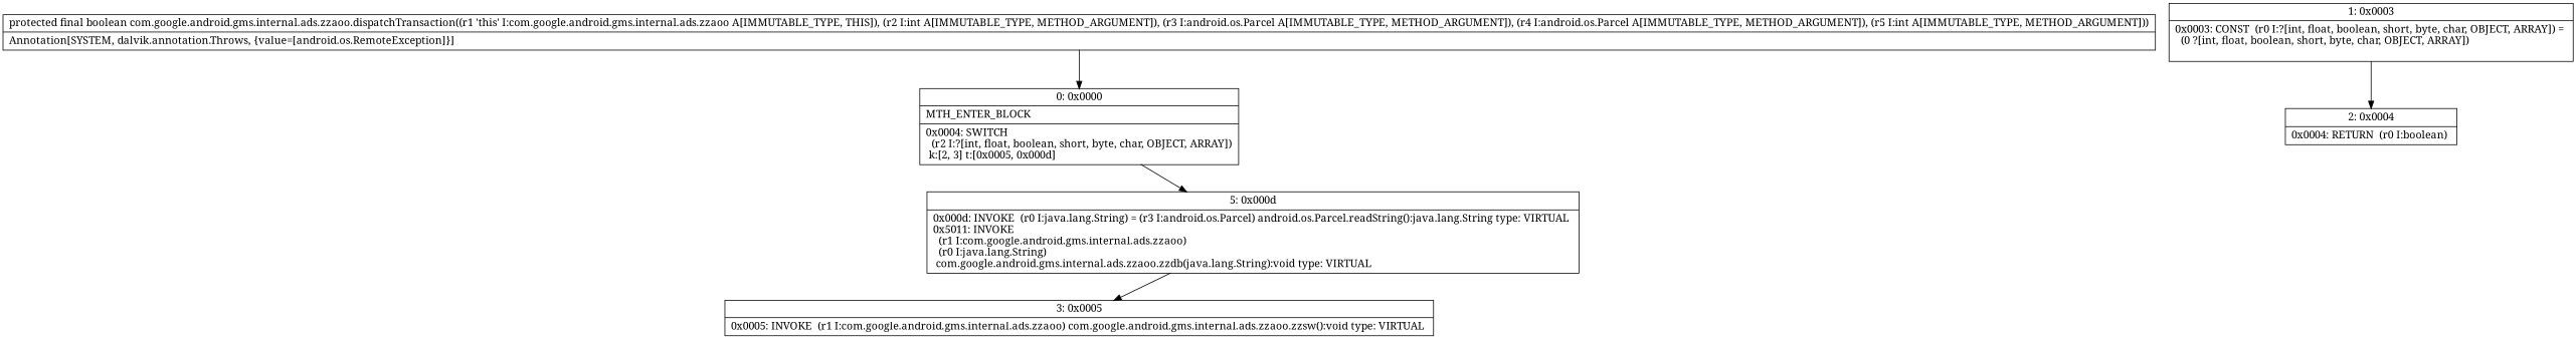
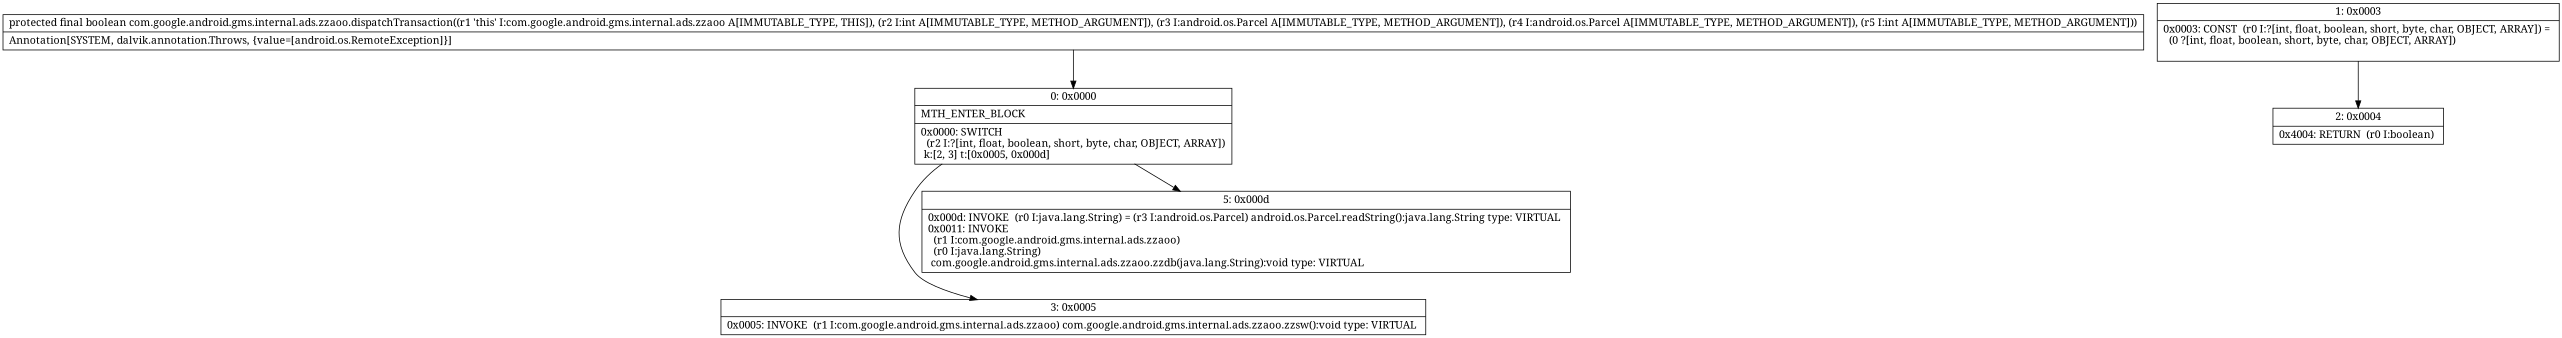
  digraph {
    fontname="Noto Serif"
    node [fontname="Noto Serif" shape=record]
    edge [fontname="Noto Serif"]
-   n1 [label="{0\:\ 0x0000|MTH_ENTER_BLOCK\l|0x0004: SWITCH  \l  (r2 I:?[int, float, boolean, short, byte, char, OBJECT, ARRAY])\l k:[2, 3] t:[0x0005, 0x000d] \l}"]
+   n1 [label="{0\:\ 0x0000|MTH_ENTER_BLOCK\l|0x0000: SWITCH  \l  (r2 I:?[int, float, boolean, short, byte, char, OBJECT, ARRAY])\l k:[2, 3] t:[0x0005, 0x000d] \l}"]
    n2 [label="{3\:\ 0x0005|0x0005: INVOKE  (r1 I:com.google.android.gms.internal.ads.zzaoo) com.google.android.gms.internal.ads.zzaoo.zzsw():void type: VIRTUAL \l}"]
-   n3 [label="{5\:\ 0x000d|0x000d: INVOKE  (r0 I:java.lang.String) = (r3 I:android.os.Parcel) android.os.Parcel.readString():java.lang.String type: VIRTUAL \l0x5011: INVOKE  \l  (r1 I:com.google.android.gms.internal.ads.zzaoo)\l  (r0 I:java.lang.String)\l com.google.android.gms.internal.ads.zzaoo.zzdb(java.lang.String):void type: VIRTUAL \l}"]
+   n3 [label="{5\:\ 0x000d|0x000d: INVOKE  (r0 I:java.lang.String) = (r3 I:android.os.Parcel) android.os.Parcel.readString():java.lang.String type: VIRTUAL \l0x0011: INVOKE  \l  (r1 I:com.google.android.gms.internal.ads.zzaoo)\l  (r0 I:java.lang.String)\l com.google.android.gms.internal.ads.zzaoo.zzdb(java.lang.String):void type: VIRTUAL \l}"]
    n4 [label="{1\:\ 0x0003|0x0003: CONST  (r0 I:?[int, float, boolean, short, byte, char, OBJECT, ARRAY]) = \l  (0 ?[int, float, boolean, short, byte, char, OBJECT, ARRAY])\l \l}"]
-   n5 [label="{2\:\ 0x0004|0x0004: RETURN  (r0 I:boolean) \l}"]
+   n5 [label="{2\:\ 0x0004|0x4004: RETURN  (r0 I:boolean) \l}"]
    n6 [label="{protected final boolean com.google.android.gms.internal.ads.zzaoo.dispatchTransaction((r1 'this' I:com.google.android.gms.internal.ads.zzaoo A[IMMUTABLE_TYPE, THIS]), (r2 I:int A[IMMUTABLE_TYPE, METHOD_ARGUMENT]), (r3 I:android.os.Parcel A[IMMUTABLE_TYPE, METHOD_ARGUMENT]), (r4 I:android.os.Parcel A[IMMUTABLE_TYPE, METHOD_ARGUMENT]), (r5 I:int A[IMMUTABLE_TYPE, METHOD_ARGUMENT]))  | Annotation[SYSTEM, dalvik.annotation.Throws, \{value=[android.os.RemoteException]\}]\l}"]
-   n3 -> n2
+   n1 -> n2
    n1 -> n3
    n4 -> n5
    n6 -> n1
  }
